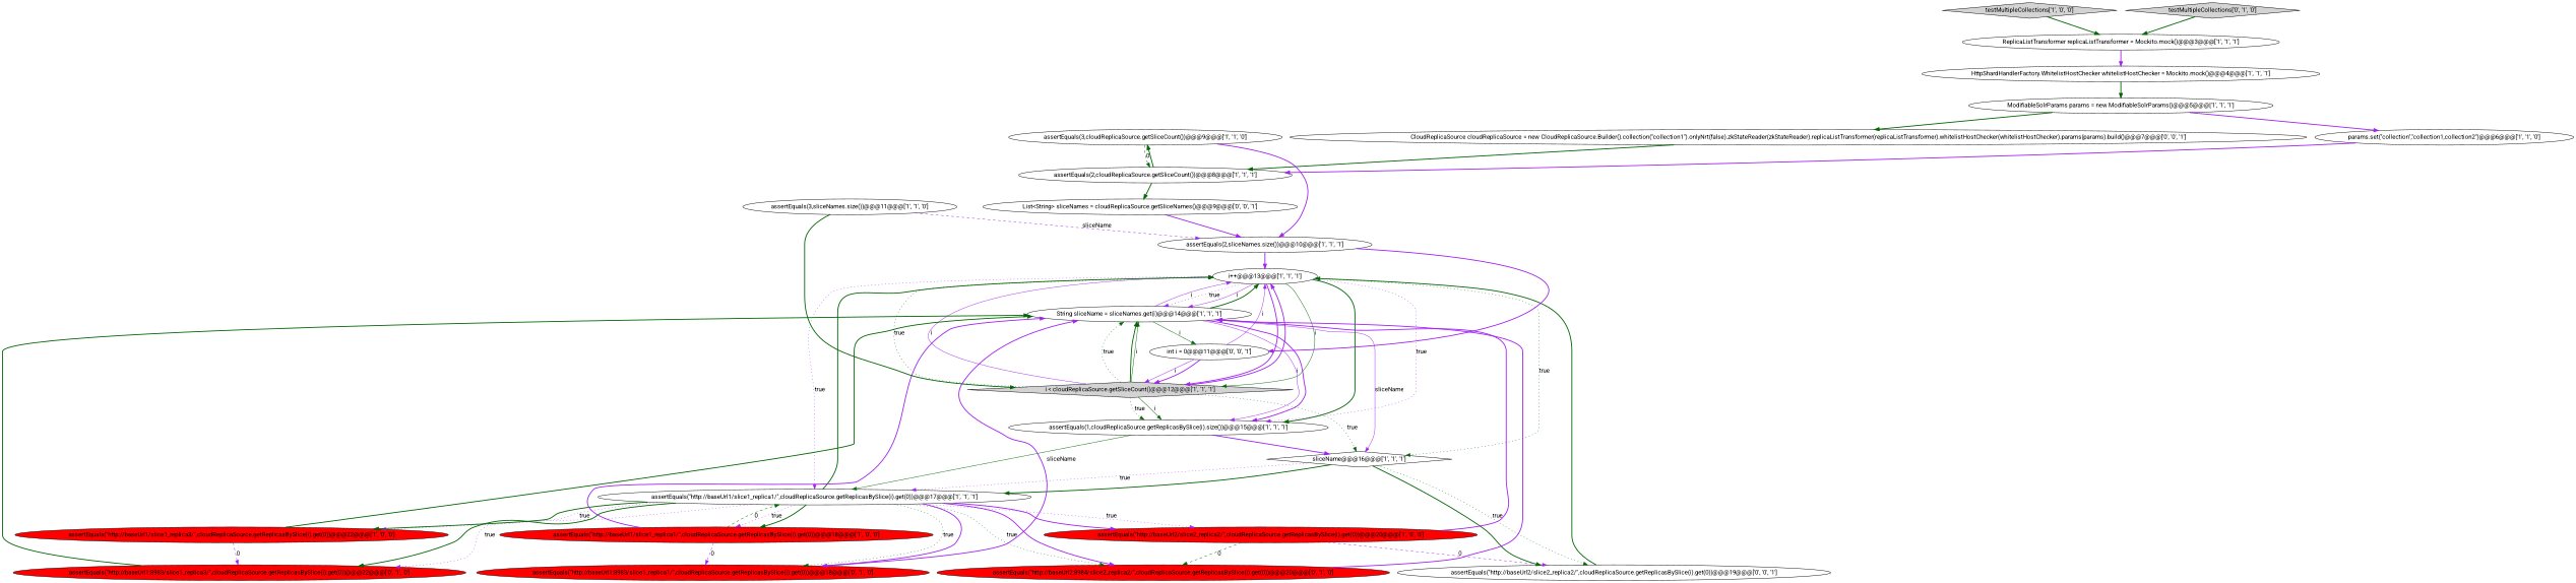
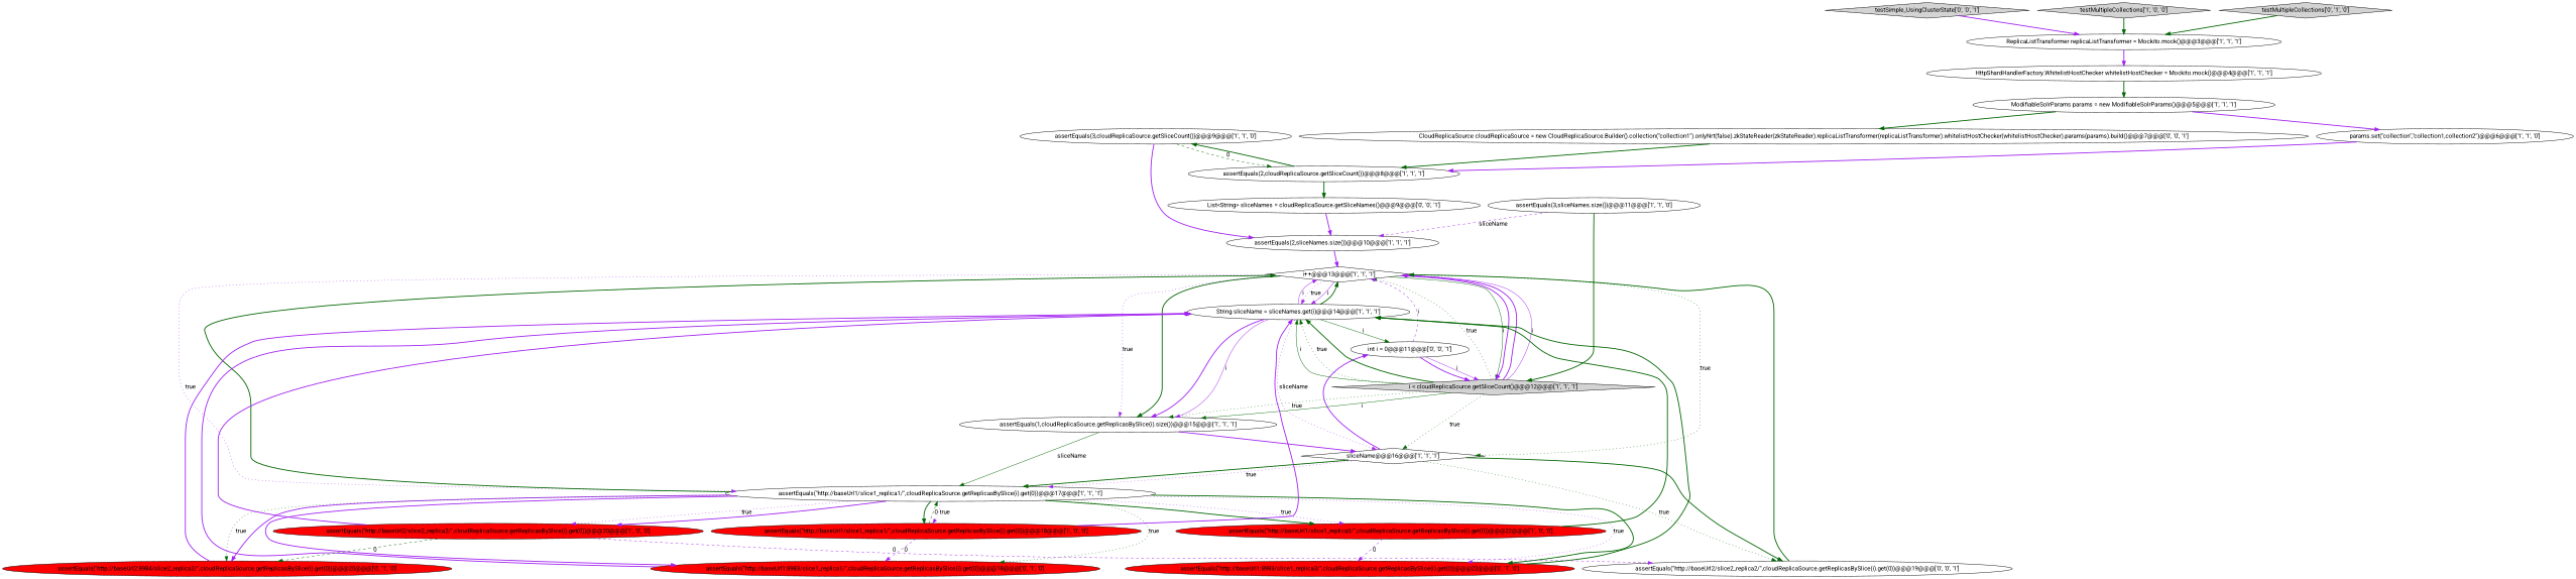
  digraph {
    fontname=Roboto
    node [fillcolor=white fontname=Roboto shape=ellipse style=filled]
    edge [color=purple fontname=Roboto style=bold]
-   n1 [label="i++@@@13@@@['1', '1', '1']"]
+   n1 [label="i++@@@13@@@['1', '1', '1']" shape=diamond]
    n2 [label="String sliceName = sliceNames.get(i)@@@14@@@['1', '1', '1']"]
    n3 [label="sliceName@@@16@@@['1', '1', '1']" shape=diamond]
    n4 [fillcolor=lightgray label="i < cloudReplicaSource.getSliceCount()@@@12@@@['1', '1', '1']" shape=diamond]
    n5 [label="assertEquals(\"http://baseUrl1/slice1_replica1/\",cloudReplicaSource.getReplicasBySlice(i).get(0))@@@17@@@['1', '1', '1']"]
    n6 [label="assertEquals(1,cloudReplicaSource.getReplicasBySlice(i).size())@@@15@@@['1', '1', '1']"]
    n7 [label="int i = 0@@@11@@@['0', '0', '1']"]
    n8 [label="assertEquals(\"http://baseUrl2/slice2_replica2/\",cloudReplicaSource.getReplicasBySlice(i).get(0))@@@19@@@['0', '0', '1']"]
    n9 [fillcolor=red label="assertEquals(\"http://baseUrl1:8983/slice1_replica3/\",cloudReplicaSource.getReplicasBySlice(i).get(0))@@@22@@@['0', '1', '0']"]
    n10 [fillcolor=red label="assertEquals(\"http://baseUrl1/slice1_replica3/\",cloudReplicaSource.getReplicasBySlice(i).get(0))@@@22@@@['1', '0', '0']"]
    n11 [fillcolor=red label="assertEquals(\"http://baseUrl1:8983/slice1_replica1/\",cloudReplicaSource.getReplicasBySlice(i).get(0))@@@18@@@['0', '1', '0']"]
    n12 [fillcolor=red label="assertEquals(\"http://baseUrl2:8984/slice2_replica2/\",cloudReplicaSource.getReplicasBySlice(i).get(0))@@@20@@@['0', '1', '0']"]
    n13 [fillcolor=red label="assertEquals(\"http://baseUrl1/slice1_replica1/\",cloudReplicaSource.getReplicasBySlice(i).get(0))@@@18@@@['1', '0', '0']"]
    n14 [fillcolor=red label="assertEquals(\"http://baseUrl2/slice2_replica2/\",cloudReplicaSource.getReplicasBySlice(i).get(0))@@@20@@@['1', '0', '0']"]
    n15 [label="ModifiableSolrParams params = new ModifiableSolrParams()@@@5@@@['1', '1', '1']"]
    n16 [label="CloudReplicaSource cloudReplicaSource = new CloudReplicaSource.Builder().collection(\"collection1\").onlyNrt(false).zkStateReader(zkStateReader).replicaListTransformer(replicaListTransformer).whitelistHostChecker(whitelistHostChecker).params(params).build()@@@7@@@['0', '0', '1']"]
    n17 [label="params.set(\"collection\",\"collection1,collection2\")@@@6@@@['1', '1', '0']"]
    n18 [label="assertEquals(2,cloudReplicaSource.getSliceCount())@@@8@@@['1', '1', '1']"]
+   n19 [fillcolor=lightgray label="testSimple_UsingClusterState['0', '0', '1']" shape=diamond]
    n20 [label="ReplicaListTransformer replicaListTransformer = Mockito.mock()@@@3@@@['1', '1', '1']"]
    n21 [label="HttpShardHandlerFactory.WhitelistHostChecker whitelistHostChecker = Mockito.mock()@@@4@@@['1', '1', '1']"]
    n22 [fillcolor=lightgray label="testMultipleCollections['1', '0', '0']" shape=diamond]
    n23 [label="assertEquals(3,cloudReplicaSource.getSliceCount())@@@9@@@['1', '1', '0']"]
    n24 [label="List<String> sliceNames = cloudReplicaSource.getSliceNames()@@@9@@@['0', '0', '1']"]
    n25 [label="assertEquals(2,sliceNames.size())@@@10@@@['1', '1', '1']"]
    n26 [label="assertEquals(3,sliceNames.size())@@@11@@@['1', '1', '0']"]
    n27 [fillcolor=lightgray label="testMultipleCollections['0', '1', '0']" shape=diamond]
    n1 -> n2 [label=true style=dotted]
    n1 -> n2 [label=i style=solid]
    n1 -> n3 [color=darkgreen label=true style=dotted]
    n1 -> n4 [color=darkgreen label=i style=solid]
    n1 -> n4
    n1 -> n5 [label=true style=dotted]
    n1 -> n6 [color=darkgreen]
    n1 -> n6 [label=true style=dotted]
    n2 -> n1 [color=darkgreen]
    n2 -> n1 [label=i style=solid]
-   n2 -> n3 [label=sliceName style=solid]
+   n2 -> n3 [label=sliceName style=dotted]
    n2 -> n6 [label=i style=solid]
    n2 -> n6
    n2 -> n7 [color=darkgreen label=i style=solid]
    n3 -> n5 [color=darkgreen]
    n3 -> n5 [label=true style=dotted]
    n3 -> n8 [color=darkgreen]
    n3 -> n8 [color=darkgreen label=true style=dotted]
    n4 -> n1
    n4 -> n1 [color=darkgreen label=true style=dotted]
    n4 -> n1 [label=i style=solid]
    n4 -> n2 [color=darkgreen label=i style=solid]
    n4 -> n2 [color=darkgreen label=true style=dotted]
    n4 -> n2 [color=darkgreen]
    n4 -> n3 [color=darkgreen label=true style=dotted]
    n4 -> n6 [color=darkgreen label=i style=solid]
    n4 -> n6 [color=darkgreen label=true style=dotted]
    n5 -> n1 [color=darkgreen]
    n5 -> n9 [label=true style=dotted]
    n5 -> n9 [color=darkgreen]
    n5 -> n10 [label=true style=dotted]
    n5 -> n10 [color=darkgreen]
    n5 -> n11 [color=darkgreen label=true style=dotted]
    n5 -> n11
    n5 -> n12
    n5 -> n12 [color=darkgreen label=true style=dotted]
    n5 -> n13 [label=true style=dotted]
    n5 -> n13 [color=darkgreen]
    n5 -> n14 [label=true style=dotted]
    n5 -> n14
    n6 -> n3
    n6 -> n5 [color=darkgreen label=sliceName style=solid]
-   n7 -> n1 [label=i style=solid]
+   n7 -> n1 [label=i style=dashed]
    n7 -> n4 [label=i style=solid]
    n7 -> n4
    n8 -> n1 [color=darkgreen]
    n9 -> n2 [color=darkgreen]
    n10 -> n2 [color=darkgreen]
    n10 -> n9 [label=0 style=dashed]
    n11 -> n2
    n12 -> n2
    n13 -> n2
    n13 -> n5 [color=darkgreen label=0 style=dashed]
    n13 -> n11 [label=0 style=dashed]
    n14 -> n2
    n14 -> n8 [label=0 style=dashed]
    n14 -> n12 [color=darkgreen label=0 style=dashed]
    n15 -> n16 [color=darkgreen]
    n15 -> n17
    n16 -> n18 [color=darkgreen]
    n17 -> n18
    n18 -> n23 [color=darkgreen]
    n18 -> n24 [color=darkgreen]
+   n19 -> n20
    n20 -> n21
    n21 -> n15 [color=darkgreen]
    n22 -> n20 [color=darkgreen]
    n23 -> n18 [color=darkgreen label=0 style=dashed]
    n23 -> n25
    n24 -> n25
    n25 -> n1
-   n25 -> n7
+   n3 -> n7
    n26 -> n4 [color=darkgreen]
    n26 -> n25 [label=sliceName style=dashed]
    n27 -> n20 [color=darkgreen]
  }
